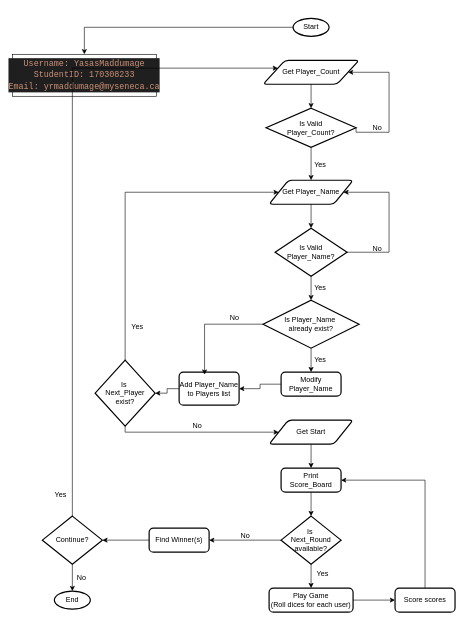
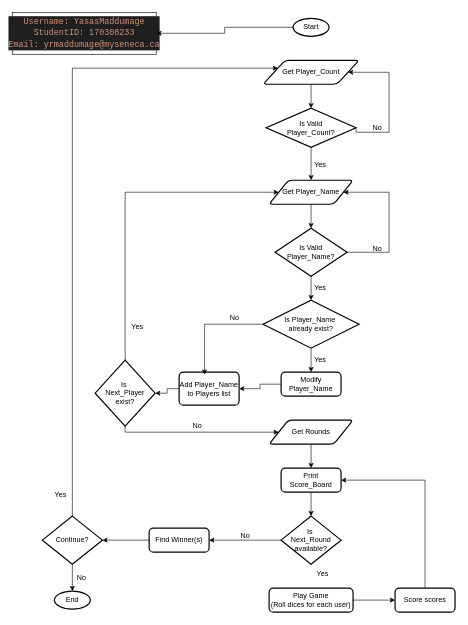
  <mxCell id="0" />
  <mxCell id="1" parent="0" />
- <mxCell id="2" value="&lt;div style=&quot;color: rgb(204, 204, 204); background-color: rgb(31, 31, 31); font-family: Consolas, &amp;quot;Courier New&amp;quot;, monospace; font-size: 14px; line-height: 19px; white-space: pre;&quot;&gt;&lt;div&gt;&lt;span style=&quot;color: #ce9178;&quot;&gt;Username: YasasMaddumage&lt;/span&gt;&lt;/div&gt;&lt;div&gt;&lt;span style=&quot;color: #ce9178;&quot;&gt;StudentID: 170308233&lt;/span&gt;&lt;/div&gt;&lt;div&gt;&lt;span style=&quot;color: #ce9178;&quot;&gt;Email: yrmaddumage@myseneca.ca&lt;/span&gt;&lt;/div&gt;&lt;/div&gt;" style="whiteSpace=wrap;html=1;" vertex="1" parent="1"><mxGeometry x="20" y="90" width="240" height="70" as="geometry" /></mxCell>
+ <mxCell id="2" value="&lt;div style=&quot;color: rgb(204, 204, 204); background-color: rgb(31, 31, 31); font-family: Consolas, &amp;quot;Courier New&amp;quot;, monospace; font-size: 14px; line-height: 19px; white-space: pre;&quot;&gt;&lt;div&gt;&lt;span style=&quot;color: #ce9178;&quot;&gt;Username: YasasMaddumage&lt;/span&gt;&lt;/div&gt;&lt;div&gt;&lt;span style=&quot;color: #ce9178;&quot;&gt;StudentID: 170308233&lt;/span&gt;&lt;/div&gt;&lt;div&gt;&lt;span style=&quot;color: #ce9178;&quot;&gt;Email: yrmaddumage@myseneca.ca&lt;/span&gt;&lt;/div&gt;&lt;/div&gt;" style="whiteSpace=wrap;html=1;" vertex="1" parent="1"><mxGeometry x="20" width="240" height="70" as="geometry" y="20" /></mxCell>
  <mxCell id="3" style="edgeStyle=orthogonalEdgeStyle;rounded=0;orthogonalLoop=1;jettySize=auto;html=1;" edge="1" parent="1" source="4" target="2"><mxGeometry relative="1" as="geometry" /></mxCell>
  <mxCell id="4" value="Start" style="strokeWidth=2;html=1;shape=mxgraph.flowchart.start_1;whiteSpace=wrap;" vertex="1" parent="1"><mxGeometry x="488" y="30" width="60" height="30" as="geometry" /></mxCell>
  <mxCell id="5" value="Get Player_Count" style="shape=parallelogram;html=1;strokeWidth=2;perimeter=parallelogramPerimeter;whiteSpace=wrap;rounded=1;arcSize=12;size=0.23;" vertex="1" parent="1"><mxGeometry x="438" y="100" width="160" height="40" as="geometry" /></mxCell>
  <mxCell id="6" style="edgeStyle=orthogonalEdgeStyle;rounded=0;orthogonalLoop=1;jettySize=auto;html=1;exitX=1;exitY=0.5;exitDx=0;exitDy=0;exitPerimeter=0;entryX=1;entryY=0.5;entryDx=0;entryDy=0;" edge="1" parent="1" source="8" target="5"><mxGeometry relative="1" as="geometry"><Array as="points"><mxPoint x="648" y="220" /><mxPoint x="648" y="120" /></Array></mxGeometry></mxCell>
  <mxCell id="7" style="edgeStyle=orthogonalEdgeStyle;rounded=0;orthogonalLoop=1;jettySize=auto;html=1;entryX=0.5;entryY=0;entryDx=0;entryDy=0;" edge="1" parent="1" source="8" target="9"><mxGeometry relative="1" as="geometry" /></mxCell>
  <mxCell id="8" value="Is Valid&lt;div&gt;Player_Count?&lt;br&gt;&lt;/div&gt;" style="strokeWidth=2;html=1;shape=mxgraph.flowchart.decision;whiteSpace=wrap;" vertex="1" parent="1"><mxGeometry x="443" y="180" width="150" height="65" as="geometry" /></mxCell>
  <mxCell id="9" value="Get Player_Name" style="shape=parallelogram;html=1;strokeWidth=2;perimeter=parallelogramPerimeter;whiteSpace=wrap;rounded=1;arcSize=12;size=0.23;" vertex="1" parent="1"><mxGeometry x="448" y="300" width="140" height="40" as="geometry" /></mxCell>
  <mxCell id="10" style="edgeStyle=orthogonalEdgeStyle;rounded=0;orthogonalLoop=1;jettySize=auto;html=1;entryX=1;entryY=0.5;entryDx=0;entryDy=0;" edge="1" parent="1" source="11" target="9"><mxGeometry relative="1" as="geometry"><Array as="points"><mxPoint x="648" y="420" /><mxPoint x="648" y="320" /></Array></mxGeometry></mxCell>
  <mxCell id="11" value="Is Valid Player_Name?" style="strokeWidth=2;html=1;shape=mxgraph.flowchart.decision;whiteSpace=wrap;" vertex="1" parent="1"><mxGeometry x="458" y="380" width="120" height="80" as="geometry" /></mxCell>
  <mxCell id="12" style="edgeStyle=orthogonalEdgeStyle;rounded=0;orthogonalLoop=1;jettySize=auto;html=1;entryX=0.5;entryY=0;entryDx=0;entryDy=0;" edge="1" parent="1" source="13" target="15"><mxGeometry relative="1" as="geometry" /></mxCell>
  <mxCell id="13" value="Is Player_Name&amp;nbsp;&lt;div&gt;already exist?&lt;/div&gt;" style="strokeWidth=2;html=1;shape=mxgraph.flowchart.decision;whiteSpace=wrap;" vertex="1" parent="1"><mxGeometry x="438" y="500" width="160" height="80" as="geometry" /></mxCell>
  <mxCell id="14" style="edgeStyle=orthogonalEdgeStyle;rounded=0;orthogonalLoop=1;jettySize=auto;html=1;entryX=1;entryY=0.5;entryDx=0;entryDy=0;" edge="1" parent="1" source="15" target="16"><mxGeometry relative="1" as="geometry" /></mxCell>
  <mxCell id="15" value="Modify Player_Name" style="rounded=1;whiteSpace=wrap;html=1;absoluteArcSize=1;arcSize=14;strokeWidth=2;" vertex="1" parent="1"><mxGeometry x="468" y="620" width="100" height="40" as="geometry" /></mxCell>
  <mxCell id="16" value="Add Player_Name to Players list" style="rounded=1;whiteSpace=wrap;html=1;absoluteArcSize=1;arcSize=14;strokeWidth=2;" vertex="1" parent="1"><mxGeometry x="298" y="620" width="100" height="55" as="geometry" /></mxCell>
  <mxCell id="17" style="edgeStyle=orthogonalEdgeStyle;rounded=0;orthogonalLoop=1;jettySize=auto;html=1;exitX=0.5;exitY=0;exitDx=0;exitDy=0;exitPerimeter=0;entryX=0;entryY=0.5;entryDx=0;entryDy=0;" edge="1" parent="1" source="19" target="9"><mxGeometry relative="1" as="geometry"><Array as="points"><mxPoint x="208" y="320" /></Array></mxGeometry></mxCell>
  <mxCell id="18" style="edgeStyle=orthogonalEdgeStyle;rounded=0;orthogonalLoop=1;jettySize=auto;html=1;entryX=0;entryY=0.5;entryDx=0;entryDy=0;" edge="1" parent="1" source="19" target="32"><mxGeometry relative="1" as="geometry"><Array as="points"><mxPoint x="208" y="720" /></Array></mxGeometry></mxCell>
  <mxCell id="19" value="Is&amp;nbsp;&lt;div&gt;Next_Player exist&lt;span style=&quot;background-color: initial;&quot;&gt;?&lt;/span&gt;&lt;/div&gt;" style="strokeWidth=2;html=1;shape=mxgraph.flowchart.decision;whiteSpace=wrap;" vertex="1" parent="1"><mxGeometry x="158" y="600" width="100" height="110" as="geometry" /></mxCell>
  <mxCell id="20" style="edgeStyle=orthogonalEdgeStyle;rounded=0;orthogonalLoop=1;jettySize=auto;html=1;entryX=0.5;entryY=0;entryDx=0;entryDy=0;entryPerimeter=0;" edge="1" parent="1" source="5" target="8"><mxGeometry relative="1" as="geometry" /></mxCell>
  <mxCell id="21" value="No" style="text;html=1;align=center;verticalAlign=middle;resizable=0;points=[];autosize=1;strokeColor=none;fillColor=none;" vertex="1" parent="1"><mxGeometry x="608" y="198" width="40" height="30" as="geometry" /></mxCell>
  <mxCell id="22" value="Yes" style="text;html=1;align=center;verticalAlign=middle;resizable=0;points=[];autosize=1;strokeColor=none;fillColor=none;" vertex="1" parent="1"><mxGeometry x="513" y="260" width="40" height="30" as="geometry" /></mxCell>
  <mxCell id="23" style="edgeStyle=orthogonalEdgeStyle;rounded=0;orthogonalLoop=1;jettySize=auto;html=1;entryX=0.5;entryY=0;entryDx=0;entryDy=0;entryPerimeter=0;" edge="1" parent="1" source="9" target="11"><mxGeometry relative="1" as="geometry" /></mxCell>
  <mxCell id="24" value="No" style="text;html=1;align=center;verticalAlign=middle;resizable=0;points=[];autosize=1;strokeColor=none;fillColor=none;" vertex="1" parent="1"><mxGeometry x="608" y="399" width="40" height="30" as="geometry" /></mxCell>
  <mxCell id="25" style="edgeStyle=orthogonalEdgeStyle;rounded=0;orthogonalLoop=1;jettySize=auto;html=1;entryX=0.5;entryY=0;entryDx=0;entryDy=0;entryPerimeter=0;" edge="1" parent="1" source="11" target="13"><mxGeometry relative="1" as="geometry" /></mxCell>
  <mxCell id="26" value="Yes" style="text;html=1;align=center;verticalAlign=middle;resizable=0;points=[];autosize=1;strokeColor=none;fillColor=none;" vertex="1" parent="1"><mxGeometry x="513" y="465" width="40" height="30" as="geometry" /></mxCell>
  <mxCell id="27" value="Yes" style="text;html=1;align=center;verticalAlign=middle;resizable=0;points=[];autosize=1;strokeColor=none;fillColor=none;" vertex="1" parent="1"><mxGeometry x="513" y="584" width="40" height="30" as="geometry" /></mxCell>
  <mxCell id="28" style="edgeStyle=orthogonalEdgeStyle;rounded=0;orthogonalLoop=1;jettySize=auto;html=1;entryX=0.424;entryY=0.075;entryDx=0;entryDy=0;entryPerimeter=0;" edge="1" parent="1" source="13" target="16"><mxGeometry relative="1" as="geometry" /></mxCell>
  <mxCell id="29" style="edgeStyle=orthogonalEdgeStyle;rounded=0;orthogonalLoop=1;jettySize=auto;html=1;entryX=1;entryY=0.5;entryDx=0;entryDy=0;entryPerimeter=0;" edge="1" parent="1" source="16" target="19"><mxGeometry relative="1" as="geometry" /></mxCell>
  <mxCell id="30" value="Yes" style="text;html=1;align=center;verticalAlign=middle;resizable=0;points=[];autosize=1;strokeColor=none;fillColor=none;" vertex="1" parent="1"><mxGeometry x="208" y="530" width="40" height="30" as="geometry" /></mxCell>
  <mxCell id="31" style="edgeStyle=orthogonalEdgeStyle;rounded=0;orthogonalLoop=1;jettySize=auto;html=1;entryX=0.5;entryY=0;entryDx=0;entryDy=0;" edge="1" parent="1" source="32" target="34"><mxGeometry relative="1" as="geometry" /></mxCell>
- <mxCell id="32" value="Get Start" style="shape=parallelogram;html=1;strokeWidth=2;perimeter=parallelogramPerimeter;whiteSpace=wrap;rounded=1;arcSize=12;size=0.23;" vertex="1" parent="1"><mxGeometry x="448" y="700" width="140" height="40" as="geometry" /></mxCell>
+ <mxCell id="32" value="Get Rounds" style="shape=parallelogram;html=1;strokeWidth=2;perimeter=parallelogramPerimeter;whiteSpace=wrap;rounded=1;arcSize=12;size=0.23;" vertex="1" parent="1"><mxGeometry x="448" y="700" width="140" height="40" as="geometry" /></mxCell>
  <mxCell id="33" value="No" style="text;html=1;align=center;verticalAlign=middle;resizable=0;points=[];autosize=1;strokeColor=none;fillColor=none;" vertex="1" parent="1"><mxGeometry x="308" y="694" width="40" height="30" as="geometry" /></mxCell>
  <mxCell id="34" value="Print&lt;div&gt;Score_Board&lt;/div&gt;" style="rounded=1;whiteSpace=wrap;html=1;absoluteArcSize=1;arcSize=14;strokeWidth=2;" vertex="1" parent="1"><mxGeometry x="468" y="780" width="100" height="40" as="geometry" /></mxCell>
- <mxCell id="35" style="edgeStyle=orthogonalEdgeStyle;rounded=0;orthogonalLoop=1;jettySize=auto;html=1;entryX=0.5;entryY=0;entryDx=0;entryDy=0;" edge="1" parent="1" source="37" target="40"><mxGeometry relative="1" as="geometry" /></mxCell>
  <mxCell id="36" style="edgeStyle=orthogonalEdgeStyle;rounded=0;orthogonalLoop=1;jettySize=auto;html=1;entryX=1;entryY=0.5;entryDx=0;entryDy=0;" edge="1" parent="1" source="37" target="44"><mxGeometry relative="1" as="geometry" /></mxCell>
  <mxCell id="37" value="Is&amp;nbsp;&lt;div&gt;Next_Round&lt;/div&gt;&lt;div&gt;available?&lt;/div&gt;" style="strokeWidth=2;html=1;shape=mxgraph.flowchart.decision;whiteSpace=wrap;" vertex="1" parent="1"><mxGeometry x="468" y="860" width="100" height="80" as="geometry" /></mxCell>
  <mxCell id="38" style="edgeStyle=orthogonalEdgeStyle;rounded=0;orthogonalLoop=1;jettySize=auto;html=1;entryX=0.5;entryY=0;entryDx=0;entryDy=0;entryPerimeter=0;" edge="1" parent="1" source="34" target="37"><mxGeometry relative="1" as="geometry" /></mxCell>
  <mxCell id="39" style="edgeStyle=orthogonalEdgeStyle;rounded=0;orthogonalLoop=1;jettySize=auto;html=1;entryX=0;entryY=0.5;entryDx=0;entryDy=0;" edge="1" parent="1" source="40" target="43"><mxGeometry relative="1" as="geometry" /></mxCell>
  <mxCell id="40" value="Play Game&lt;div&gt;(Roll dices for each user)&lt;/div&gt;" style="rounded=1;whiteSpace=wrap;html=1;absoluteArcSize=1;arcSize=14;strokeWidth=2;" vertex="1" parent="1"><mxGeometry x="448" y="980" width="140" height="40" as="geometry" /></mxCell>
  <mxCell id="41" value="Yes" style="text;html=1;align=center;verticalAlign=middle;resizable=0;points=[];autosize=1;strokeColor=none;fillColor=none;" vertex="1" parent="1"><mxGeometry x="517" y="941" width="40" height="30" as="geometry" /></mxCell>
  <mxCell id="42" style="edgeStyle=orthogonalEdgeStyle;rounded=0;orthogonalLoop=1;jettySize=auto;html=1;entryX=1;entryY=0.5;entryDx=0;entryDy=0;" edge="1" parent="1" source="43" target="34"><mxGeometry relative="1" as="geometry"><Array as="points"><mxPoint x="708" y="800" /></Array></mxGeometry></mxCell>
  <mxCell id="43" value="Score scores" style="rounded=1;whiteSpace=wrap;html=1;absoluteArcSize=1;arcSize=14;strokeWidth=2;" vertex="1" parent="1"><mxGeometry x="658" y="980" width="100" height="40" as="geometry" /></mxCell>
  <mxCell id="44" value="Find Winner(s)" style="rounded=1;whiteSpace=wrap;html=1;absoluteArcSize=1;arcSize=14;strokeWidth=2;" vertex="1" parent="1"><mxGeometry x="248" y="880" width="100" height="40" as="geometry" /></mxCell>
  <mxCell id="45" value="No" style="text;html=1;align=center;verticalAlign=middle;resizable=0;points=[];autosize=1;strokeColor=none;fillColor=none;" vertex="1" parent="1"><mxGeometry x="388" y="878" width="40" height="30" as="geometry" /></mxCell>
  <mxCell id="46" style="edgeStyle=orthogonalEdgeStyle;rounded=0;orthogonalLoop=1;jettySize=auto;html=1;entryX=0;entryY=0.25;entryDx=0;entryDy=0;" edge="1" parent="1" source="47" target="5"><mxGeometry relative="1" as="geometry"><Array as="points"><mxPoint x="120" y="113" /></Array></mxGeometry></mxCell>
  <mxCell id="47" value="Continue?" style="strokeWidth=2;html=1;shape=mxgraph.flowchart.decision;whiteSpace=wrap;" vertex="1" parent="1"><mxGeometry x="70" y="860" width="100" height="80" as="geometry" /></mxCell>
  <mxCell id="48" value="End" style="strokeWidth=2;html=1;shape=mxgraph.flowchart.start_1;whiteSpace=wrap;" vertex="1" parent="1"><mxGeometry x="90" y="985" width="60" height="30" as="geometry" /></mxCell>
  <mxCell id="49" style="edgeStyle=orthogonalEdgeStyle;rounded=0;orthogonalLoop=1;jettySize=auto;html=1;entryX=0.5;entryY=0;entryDx=0;entryDy=0;entryPerimeter=0;" edge="1" parent="1" source="47" target="48"><mxGeometry relative="1" as="geometry" /></mxCell>
  <mxCell id="50" value="No" style="text;html=1;align=center;verticalAlign=middle;resizable=0;points=[];autosize=1;strokeColor=none;fillColor=none;" vertex="1" parent="1"><mxGeometry x="115" y="948" width="40" height="30" as="geometry" /></mxCell>
  <mxCell id="51" style="edgeStyle=orthogonalEdgeStyle;rounded=0;orthogonalLoop=1;jettySize=auto;html=1;entryX=1;entryY=0.5;entryDx=0;entryDy=0;entryPerimeter=0;" edge="1" parent="1" source="44" target="47"><mxGeometry relative="1" as="geometry" /></mxCell>
  <mxCell id="52" value="Yes" style="text;html=1;align=center;verticalAlign=middle;resizable=0;points=[];autosize=1;strokeColor=none;fillColor=none;" vertex="1" parent="1"><mxGeometry x="80" y="810" width="40" height="30" as="geometry" /></mxCell>
  <mxCell id="53" value="No" style="text;html=1;align=center;verticalAlign=middle;resizable=0;points=[];autosize=1;strokeColor=none;fillColor=none;" vertex="1" parent="1"><mxGeometry x="370" y="515" width="40" height="30" as="geometry" /></mxCell>
